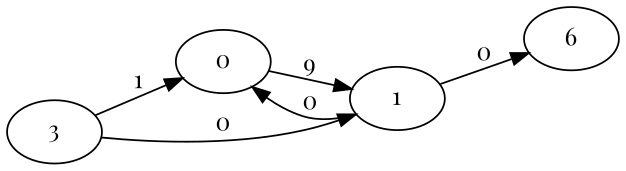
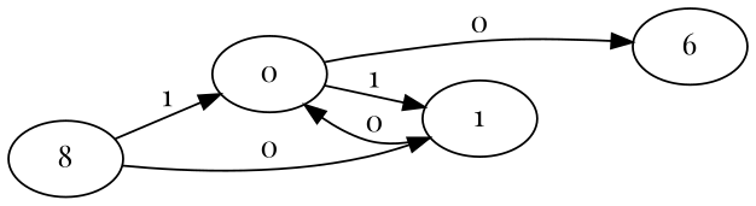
  digraph {
    fontname="Playfair Display"
    rankdir=LR
    node [fontname="Playfair Display"]
    edge [fontname="Playfair Display"]
    0
    1
    n3 [label=6]
-   3
-   0 -> 1 [label=9]
-   1 -> n3 [label=0]
+   3 [label=8]
+   0 -> 1 [label=1]
+   0 -> n3 [label=0]
    1 -> 0 [label=0]
    3 -> 0 [label=1]
    3 -> 1 [label=0]
  }
